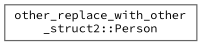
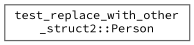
  digraph {
    rankdir=LR
    fontname="Source Code Pro"
-   n1 [color=grey40 fillcolor=white fontname="Source Code Pro" fontsize=10 height=0.2 label="other_replace_with_other\l_struct2::Person" shape=box style=filled width=0.4]
+   n1 [color=grey40 fillcolor=white fontname="Source Code Pro" fontsize=10 height=0.2 label="test_replace_with_other\l_struct2::Person" shape=box style=filled width=0.4]
  }
